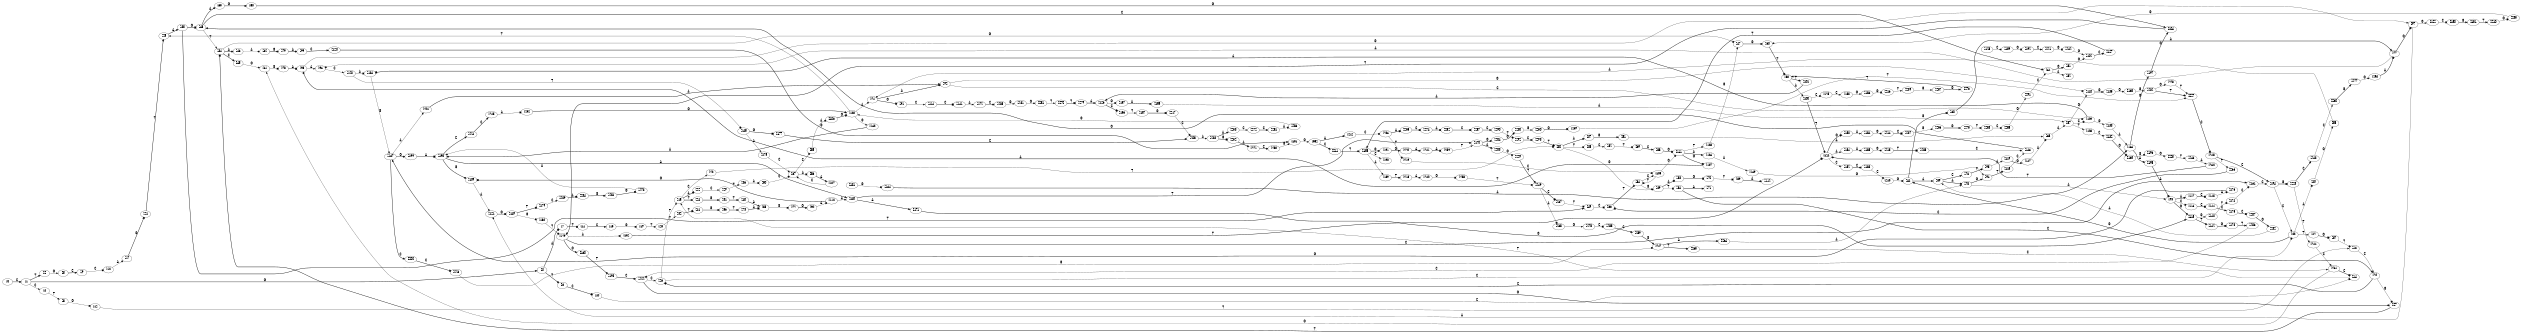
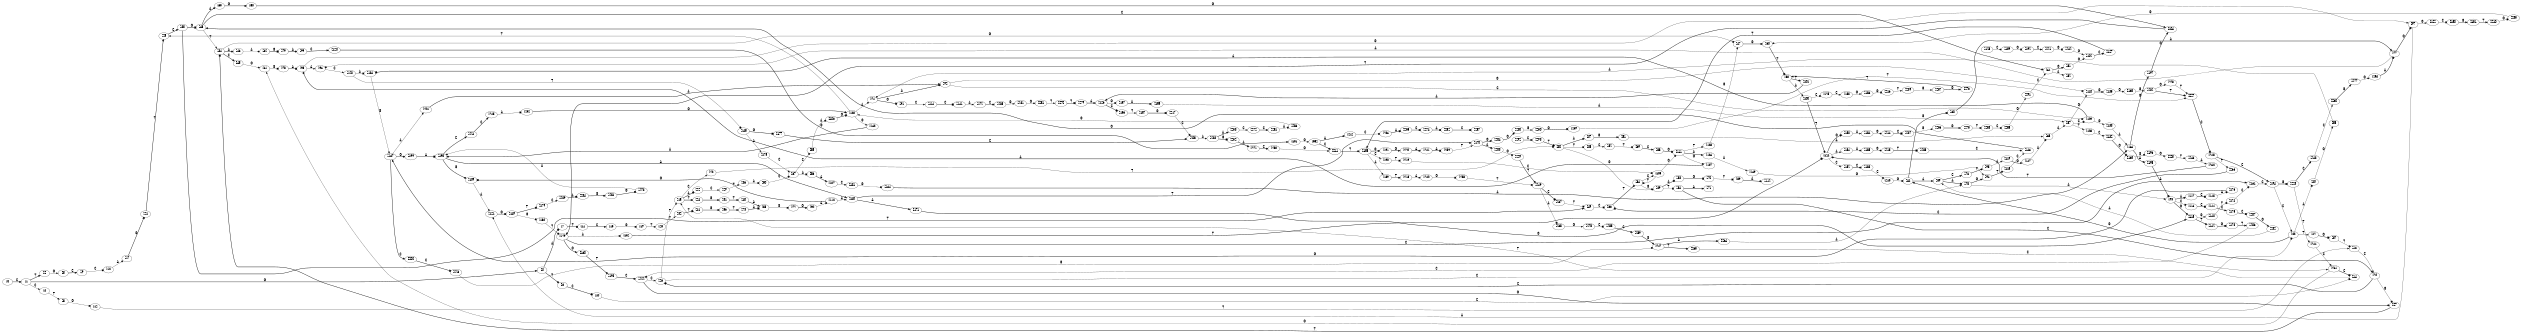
  strict digraph {
    fontname=Lato
    rankdir=LR
    node [fontname=Lato]
    edge [arrowhead=box fontname=Lato style=bold]
    S0
    S1
    S2
    S3
    S4
    S5
    S6
    S7
    S8
    S9
    S10
    S11
    S12
    S13
    S14
    S15
    S16
    S17
    S18
    S19
    S20
    S21
    S22
    S23
    S24
    S25
    S26
    S27
    S28
    S29
    S30
    S31
    S32
    S33
    S34
    S35
    S36
    S37
    S38
    S39
    S40
    S41
    S42
    S43
    S44
    S45
    S46
    S47
    S48
    S49
    S50
    S51
    S52
    S53
    S54
    S55
    S56
    S57
    S58
    S59
    S60
    S61
    S62
    S63
    S64
    S65
    S66
    S67
    S68
    S69
    S70
    S71
    S72
    S73
    S74
    S75
    S76
    S77
    S78
    S79
    S80
    S81
    S82
    S83
    S84
    S85
    S86
    S87
    S88
    S89
    S90
    S91
    S92
    S93
    S94
    S95
    S96
    S97
    S98
    S99
    S100
    S101
    S102
    S104
    S105
    S106
    S107
    S108
    S109
    S110
    S111
    S112
    S113
    S114
    S115
    S116
    S117
    S118
    S119
    S120
    S121
    S122
    S123
    S124
    S125
    S126
    S127
    S129
    S130
    S131
    S132
    S133
    S134
    S135
    S136
    S137
    S138
    S139
    S140
    S141
    S142
    S143
    S144
    S145
    S146
    S147
    S148
    S149
    S150
    S151
    S152
    S153
    S154
    S155
    S156
    S157
    S158
    S128
    S159
    S160
    S161
    S162
    S163
    S164
    S165
    S166
    S167
    S168
    S169
    S170
    S171
    S172
    S173
    S174
    S175
    S176
    S177
    S178
    S179
    S180
    S181
    n182 [label=S582]
    S183
    S184
    S185
    S186
    S187
    S188
    S189
    S190
    S191
    S192
    S193
    S194
    S195
    S196
    S197
    S198
    S199
    S200
    S201
    S202
    S203
    S204
    S205
    S206
    S207
    S208
    S209
    S210
    S211
    S212
    S213
    S214
    S215
    S216
    S217
    S218
    S219
    S220
    S221
    S222
    S223
    S224
    S225
    S226
    S227
    S228
    S229
    S230
    S231
    S232
    S233
    S234
    S235
    S236
    S237
    S238
    S239
    S240
    S241
    S242
    S243
    S244
    S245
    S246
    S247
    S248
    S249
    S250
    S251
    S252
    S253
    S254
    S255
    S256
    S257
    S258
    S259
    S260
    S261
    S262
    S263
    S264
    S265
    S266
    S267
    S268
    S269
    S270
    S271
    S272
    S273
    S274
    S275
    S276
    S277
    S278
    S279
    S280
    S281
    S282
    S283
    S284
    S285
    S286
    S287
    S288
    S289
-   S290
    S291
    S292
    S293
    S0 -> S1 [arrowhead=diamond label=C]
    S1 -> S2 [arrowhead=normal label=T]
    S1 -> S3 [arrowhead=normal label=G]
    S1 -> S4 [arrowhead=normal label=C style=solid]
    S2 -> S5 [arrowhead=normal label=G style=solid]
    S3 -> S6 [arrowhead=diamond label=T]
    S3 -> S7 [label=A]
    S4 -> S8 [arrowhead=diamond label=T style=solid]
    S5 -> S9 [arrowhead=normal label=C]
    S6 -> S10 [label=C]
    S7 -> S11 [label=T]
    S8 -> S12 [label=G style=solid]
    S9 -> S13 [label=C style=solid]
    S10 -> S14 [label=C style=solid]
    S11 -> S15 [arrowhead=normal label=C]
    S12 -> S16 [arrowhead=normal label=T style=solid]
    S13 -> S17 [arrowhead=diamond label=A style=solid]
    S14 -> S18 [arrowhead=normal label=T style=solid]
    S15 -> S19 [label=G style=solid]
    S16 -> S20 [arrowhead=normal label=C style=solid]
    S17 -> S21 [label=G]
    S18 -> S22 [label=A]
    S18 -> S23 [arrowhead=normal label=C style=solid]
    S18 -> S24 [arrowhead=diamond label=T]
    S19 -> S25 [arrowhead=diamond label=T style=solid]
    S20 -> S26 [label=C]
    S20 -> S27 [label=G style=solid]
    S21 -> S28 [arrowhead=diamond label=T]
    S22 -> S29 [arrowhead=normal label=C style=solid]
    S23 -> S30 [label=T style=solid]
    S24 -> S31 [arrowhead=normal label=G]
    S25 -> S32 [arrowhead=normal label=T style=solid]
    S26 -> S18 [arrowhead=diamond label=T style=solid]
    S26 -> S33 [label=C style=solid]
    S27 -> S34 [label=T]
-   S28 -> S35 [arrowhead=normal label=A]
+   S28 -> S35 [arrowhead=normal label=C]
    S29 -> S36 [arrowhead=diamond label=T style=solid]
    S30 -> S37 [arrowhead=diamond label=A]
    S30 -> S38 [label=T style=solid]
    S30 -> S39 [arrowhead=diamond label=G style=solid]
    S31 -> S40 [arrowhead=normal label=T]
    S32 -> S41 [label=T]
    S33 -> S42 [arrowhead=normal label=T style=solid]
    S33 -> S43 [label=A style=solid]
    S33 -> S44 [arrowhead=normal label=G]
    S34 -> S45 [arrowhead=normal label=C]
    S34 -> S46 [arrowhead=diamond label=A]
    S34 -> S47 [label=G style=solid]
    S35 -> S48 [label=G]
    S35 -> S49 [arrowhead=normal label=T]
    S36 -> S50 [label=A style=solid]
    S37 -> S51 [arrowhead=normal label=G]
    S38 -> S52 [arrowhead=normal label=C style=solid]
    S39 -> S53 [label=A]
    S39 -> S54 [label=T style=solid]
    S40 -> S55 [arrowhead=normal label=A]
    S41 -> S56 [arrowhead=diamond label=G]
    S42 -> S57 [label=G]
    S43 -> S58 [arrowhead=diamond label=G style=solid]
    S44 -> S59 [arrowhead=normal label=A]
    S44 -> S60 [label=G]
    S45 -> S61 [arrowhead=diamond label=G style=solid]
    S46 -> S62 [arrowhead=diamond label=A style=solid]
    S47 -> S63 [arrowhead=diamond label=G]
    S48 -> S34 [arrowhead=normal label=T style=solid]
    S48 -> S64 [arrowhead=diamond label=C]
    S48 -> S65 [arrowhead=diamond label=A]
    S49 -> S66 [label=C style=solid]
    S50 -> S67 [label=C style=solid]
    S51 -> S68 [arrowhead=normal label=A style=solid]
    S52 -> S69 [label=T style=solid]
    S53 -> S70 [label=G]
    S54 -> S20 [arrowhead=normal label=C]
    S54 -> S71 [arrowhead=normal label=A]
    S55 -> S72 [label=G style=solid]
    S56 -> S73 [arrowhead=normal label=T]
    S57 -> S16 [label=T style=solid]
    S58 -> S74 [arrowhead=diamond label=A style=solid]
    S59 -> S75 [label=A]
    S59 -> S76 [arrowhead=normal label=C]
    S60 -> S77 [arrowhead=normal label=A]
    S61 -> S78 [label=G style=solid]
-   S62 -> S79 [arrowhead=diamond label=G]
+   S62 -> S79 [label=G]
    S63 -> S80 [label=T]
    S64 -> S81 [arrowhead=normal label=G]
    S64 -> S82 [arrowhead=diamond label=A style=solid]
    S65 -> S83 [arrowhead=diamond label=G]
    S66 -> S84 [arrowhead=diamond label=T]
    S67 -> S85 [label=C style=solid]
    S67 -> S86 [label=A style=solid]
    S68 -> S87 [arrowhead=diamond label=A style=solid]
    S69 -> S88 [arrowhead=normal label=C]
    S70 -> S89 [label=T style=solid]
    S72 -> S90 [arrowhead=diamond label=G]
    S73 -> S55 [label=A]
    S74 -> S91 [label=G]
    S74 -> S92 [arrowhead=diamond label=A]
    S75 -> S93 [arrowhead=diamond label=A style=solid]
    S75 -> S94 [arrowhead=normal label=G]
    S76 -> S95 [arrowhead=diamond label=T]
    S77 -> S96 [label=A style=solid]
    S77 -> S97 [label=G]
    S78 -> S98 [label=A]
    S79 -> S99 [arrowhead=diamond label=A]
    S80 -> S100 [arrowhead=diamond label=A style=solid]
    S80 -> S101 [arrowhead=diamond label=T]
    S81 -> S102 [arrowhead=diamond label=G style=solid]
    S83 -> S104 [arrowhead=normal label=G]
    S84 -> S39 [arrowhead=normal label=G style=solid]
    S84 -> S105 [arrowhead=diamond label=C style=solid]
    S85 -> S106 [label=A style=solid]
    S86 -> S107 [arrowhead=normal label=A]
    S87 -> S108 [arrowhead=normal label=T style=solid]
    S87 -> S109 [label=C style=solid]
    S87 -> S110 [arrowhead=diamond label=G style=solid]
    S88 -> S111 [label=G]
    S89 -> S112 [arrowhead=diamond label=A]
    S90 -> S113 [label=A style=solid]
    S91 -> S114 [arrowhead=normal label=C style=solid]
    S92 -> S109 [label=C style=solid]
    S92 -> S110 [label=G style=solid]
    S93 -> S115 [arrowhead=diamond label=G]
    S93 -> S116 [label=C style=solid]
    S93 -> S117 [arrowhead=diamond label=A]
    S94 -> S118 [arrowhead=diamond label=T]
    S95 -> S119 [arrowhead=normal label=A style=solid]
    S96 -> S120 [arrowhead=normal label=C style=solid]
    S97 -> S121 [arrowhead=diamond label=A style=solid]
    S97 -> S122 [arrowhead=normal label=G style=solid]
    S98 -> S96 [arrowhead=normal label=A style=solid]
    S98 -> S97 [arrowhead=normal label=G style=solid]
    S99 -> S123 [arrowhead=normal label=C]
    S100 -> S124 [arrowhead=diamond label=T]
    S100 -> S125 [label=C style=solid]
    S101 -> S126 [arrowhead=normal label=A]
    S102 -> S127 [arrowhead=diamond label=C]
    S104 -> S129 [arrowhead=diamond label=T]
    S105 -> S84 [label=T style=solid]
    S105 -> S111 [label=G style=solid]
    S106 -> S130 [label=G]
-   S107 -> S67 [arrowhead=diamond label=C style=solid]
+   S107 -> S131 [arrowhead=diamond label=C style=solid]
    S108 -> S132 [arrowhead=diamond label=C style=solid]
    S109 -> S133 [arrowhead=normal label=G style=solid]
    S109 -> S134 [label=A]
    S110 -> S135 [arrowhead=normal label=G]
    S111 -> S136 [arrowhead=normal label=A]
-   S111 -> S137 [label=G]
+   S111 -> S137 [label=G style=solid]
    S111 -> S138 [arrowhead=diamond label=T style=solid]
    S113 -> S139 [label=G]
    S113 -> S140 [arrowhead=diamond label=A style=solid]
    S114 -> S141 [label=C]
    S115 -> S142 [arrowhead=diamond label=T]
    S115 -> S143 [arrowhead=normal label=G style=solid]
    S116 -> S144 [label=C]
    S117 -> S145 [label=C]
    S118 -> S146 [arrowhead=normal label=C style=solid]
    S119 -> S147 [arrowhead=normal label=G]
    S120 -> S134 [label=A style=solid]
    S120 -> S148 [label=T style=solid]
    S121 -> S149 [label=G]
    S122 -> S150 [label=C style=solid]
    S123 -> S151 [arrowhead=normal label=G]
    S124 -> S152 [arrowhead=diamond label=C style=solid]
    S124 -> S153 [label=G]
    S124 -> S154 [arrowhead=normal label=A style=solid]
    S125 -> S155 [arrowhead=normal label=C style=solid]
    S126 -> S156 [label=C]
    S126 -> S157 [label=G style=solid]
    S127 -> S158 [arrowhead=normal label=T]
    S129 -> S160 [arrowhead=normal label=G]
    S129 -> S161 [arrowhead=normal label=C]
    S129 -> S162 [label=A style=solid]
    S130 -> S28 [arrowhead=normal label=T style=solid]
    S130 -> S74 [arrowhead=diamond label=A style=solid]
    S130 -> S163 [arrowhead=normal label=G style=solid]
    S131 -> S164 [label=G style=solid]
    S132 -> S165 [label=G]
    S133 -> S166 [arrowhead=diamond label=A style=solid]
    S134 -> S167 [arrowhead=diamond label=G style=solid]
    S135 -> S168 [arrowhead=diamond label=G style=solid]
    S136 -> S169 [arrowhead=normal label=A style=solid]
    S137 -> S98 [arrowhead=diamond label=A]
    S138 -> S47 [arrowhead=diamond label=G style=solid]
    S139 -> S121 [arrowhead=diamond label=A style=solid]
    S140 -> S170 [arrowhead=diamond label=T]
    S140 -> S171 [arrowhead=normal label=A]
    S141 -> S172 [arrowhead=normal label=A style=solid]
    S142 -> S173 [label=G]
    S143 -> S174 [label=T style=solid]
    S144 -> S175 [arrowhead=normal label=C]
    S145 -> S176 [label=A style=solid]
    S146 -> S48 [arrowhead=normal label=G]
    S147 -> S68 [label=A style=solid]
    S148 -> S177 [label=G]
    S148 -> S178 [arrowhead=normal label=A style=solid]
    S149 -> S179 [label=T]
    S149 -> S180 [label=G style=solid]
    S150 -> S181 [arrowhead=normal label=G]
    S151 -> n182 [arrowhead=normal label=G style=solid]
    S152 -> S183 [arrowhead=diamond label=C]
    S153 -> S184 [arrowhead=normal label=A style=solid]
    S154 -> S185 [arrowhead=diamond label=A style=solid]
    S155 -> S186 [arrowhead=normal label=G style=solid]
    S156 -> S187 [arrowhead=normal label=T style=solid]
    S157 -> S188 [arrowhead=diamond label=A]
    S158 -> S189 [arrowhead=diamond label=A style=solid]
    S158 -> S190 [arrowhead=normal label=C style=solid]
    S158 -> S191 [arrowhead=diamond label=G]
    S128 -> S159 [arrowhead=diamond label=C style=solid]
    S159 -> S192 [label=G style=solid]
    S160 -> S193 [arrowhead=diamond label=T]
    S161 -> S194 [arrowhead=diamond label=C style=solid]
    S162 -> S124 [label=T]
    S163 -> S195 [arrowhead=diamond label=A]
    S164 -> S166 [arrowhead=diamond label=A]
    S165 -> S196 [label=G style=solid]
    S166 -> S197 [arrowhead=normal label=G]
    S166 -> S198 [arrowhead=diamond label=A]
    S167 -> S199 [arrowhead=diamond label=G]
    S167 -> S200 [arrowhead=normal label=C]
    S167 -> S201 [arrowhead=diamond label=A style=solid]
    S168 -> S202 [arrowhead=normal label=G style=solid]
    S169 -> S94 [arrowhead=normal label=G style=solid]
    S170 -> S203 [arrowhead=diamond label=A]
    S170 -> S204 [arrowhead=diamond label=G]
    S171 -> S115 [arrowhead=normal label=G]
    S172 -> S205 [arrowhead=diamond label=C]
    S173 -> S206 [arrowhead=normal label=T]
    S174 -> S161 [label=C style=solid]
    S175 -> S207 [label=C]
    S176 -> S167 [arrowhead=normal label=G]
    S177 -> S208 [arrowhead=diamond label=C]
    S178 -> S67 [arrowhead=diamond label=C style=solid]
    S179 -> S209 [arrowhead=diamond label=C style=solid]
    S180 -> S129 [label=T style=solid]
    S181 -> S210 [arrowhead=normal label=T]
    n182 -> S211 [arrowhead=diamond label=C]
    n182 -> S212 [arrowhead=diamond label=A]
    S183 -> S213 [label=C style=solid]
    S184 -> S214 [arrowhead=diamond label=G style=solid]
    S185 -> S215 [arrowhead=diamond label=G style=solid]
    S186 -> S216 [label=G style=solid]
    S187 -> S217 [label=G]
    S188 -> S87 [arrowhead=normal label=A style=solid]
    S189 -> S218 [arrowhead=diamond label=T]
-   S236 -> S219 [label=T style=solid]
+   S190 -> S219 [label=T style=solid]
    S191 -> S220 [arrowhead=normal label=G]
    S192 -> S221 [arrowhead=normal label=C]
    S193 -> S222 [arrowhead=diamond label=C]
    S194 -> S33 [arrowhead=diamond label=C style=solid]
    S194 -> S223 [label=G]
    S195 -> S139 [arrowhead=diamond label=G]
    S195 -> S140 [arrowhead=normal label=A]
    S195 -> S224 [arrowhead=normal label=C]
    S196 -> S225 [arrowhead=diamond label=G style=solid]
    S197 -> S104 [arrowhead=normal label=G]
    S198 -> S93 [label=A]
    S199 -> S195 [label=A]
    S200 -> S226 [label=C]
    S201 -> S92 [arrowhead=normal label=A]
    S202 -> S227 [arrowhead=diamond label=T]
    S202 -> S228 [arrowhead=diamond label=G style=solid]
    S203 -> S229 [label=G style=solid]
    S204 -> S230 [arrowhead=diamond label=G]
    S205 -> S231 [arrowhead=normal label=G style=solid]
    S206 -> S222 [label=C style=solid]
    S207 -> S232 [arrowhead=normal label=G]
    S208 -> S233 [arrowhead=normal label=A style=solid]
    S209 -> S234 [label=A]
    S210 -> S235 [label=G style=solid]
    S211 -> S158 [arrowhead=diamond label=T]
    S212 -> S236 [label=C style=solid]
    S213 -> S44 [label=G style=solid]
    S214 -> S237 [label=C]
    S215 -> S238 [label=T]
    S216 -> S239 [arrowhead=normal label=T style=solid]
    S217 -> S208 [label=C style=solid]
    S218 -> S240 [arrowhead=diamond label=A style=solid]
    S219 -> S105 [label=C style=solid]
    S220 -> S241 [arrowhead=diamond label=A]
    S221 -> S242 [label=G style=solid]
    S222 -> S26 [arrowhead=normal label=C style=solid]
    S222 -> S27 [arrowhead=diamond label=G]
    S223 -> S243 [arrowhead=diamond label=C]
    S223 -> S244 [arrowhead=diamond label=T style=solid]
    S224 -> S245 [arrowhead=normal label=C]
    S225 -> S246 [arrowhead=diamond label=T style=solid]
    S226 -> S247 [label=G style=solid]
    S227 -> S248 [label=C]
    S228 -> S227 [arrowhead=diamond label=T style=solid]
    S229 -> S249 [arrowhead=diamond label=T]
    S230 -> S250 [arrowhead=normal label=G style=solid]
    S231 -> S251 [arrowhead=diamond label=G style=solid]
    S232 -> S59 [arrowhead=normal label=A style=solid]
    S233 -> S252 [label=G]
    S233 -> S253 [arrowhead=normal label=A]
    S234 -> S254 [arrowhead=diamond label=G]
    S235 -> S63 [arrowhead=diamond label=G style=solid]
    S236 -> S255 [label=A]
    S237 -> S256 [arrowhead=diamond label=G style=solid]
    S238 -> S146 [arrowhead=diamond label=C style=solid]
    S239 -> S257 [arrowhead=normal label=G style=solid]
    S240 -> S258 [label=G style=solid]
    S241 -> S259 [label=A]
    S242 -> S102 [arrowhead=normal label=G style=solid]
    S243 -> S260 [arrowhead=normal label=C style=solid]
    S244 -> S261 [arrowhead=diamond label=C style=solid]
    S245 -> S262 [label=A style=solid]
    S246 -> S263 [arrowhead=normal label=A style=solid]
    S247 -> S264 [arrowhead=diamond label=A]
    S247 -> S265 [arrowhead=diamond label=T]
    S248 -> S194 [arrowhead=normal label=C]
    S248 -> S266 [arrowhead=diamond label=T style=solid]
    S249 -> S267 [label=C]
    S249 -> S268 [label=A style=solid]
    S250 -> S269 [label=G]
    S251 -> S270 [arrowhead=normal label=T style=solid]
    S252 -> S271 [arrowhead=diamond label=A]
    S253 -> S272 [arrowhead=normal label=C style=solid]
    S254 -> S273 [label=G]
    S255 -> S274 [label=C]
    S256 -> S275 [arrowhead=normal label=G]
    S257 -> S276 [arrowhead=normal label=G]
    S258 -> S249 [label=T style=solid]
    S259 -> S170 [arrowhead=normal label=T style=solid]
    S260 -> S277 [arrowhead=normal label=G]
    S261 -> S14 [label=C]
    S261 -> S61 [arrowhead=normal label=G style=solid]
    S262 -> S130 [arrowhead=diamond label=G]
    S263 -> S124 [arrowhead=diamond label=T]
    S264 -> S75 [arrowhead=normal label=A style=solid]
    S265 -> S261 [arrowhead=normal label=C style=solid]
    S266 -> S66 [label=C]
    S267 -> S49 [label=T style=solid]
    S268 -> S278 [arrowhead=normal label=G style=solid]
    S269 -> S227 [arrowhead=diamond label=T style=solid]
    S270 -> S279 [label=T]
    S271 -> S280 [arrowhead=diamond label=C]
    S272 -> S281 [arrowhead=normal label=C]
    S273 -> S195 [arrowhead=diamond label=A style=solid]
    S274 -> S282 [label=A]
    S275 -> S283 [label=T style=solid]
    S276 -> S80 [arrowhead=normal label=T]
    S277 -> S284 [arrowhead=diamond label=G style=solid]
    S278 -> S285 [label=C style=solid]
    S279 -> S126 [arrowhead=normal label=A]
-   S280 -> S151 [arrowhead=diamond label=G style=solid]
+   S280 -> S211 [arrowhead=diamond label=G style=solid]
    S281 -> S286 [label=A style=solid]
    S282 -> S287 [label=C]
    S283 -> S288 [label=C style=solid]
    S284 -> S77 [label=A]
    S285 -> S289 [arrowhead=diamond label=C]
    S286 -> S130 [arrowhead=normal label=G style=solid]
-   S287 -> S290 [arrowhead=normal label=C]
    S288 -> S291 [arrowhead=normal label=G style=solid]
    S289 -> S247 [arrowhead=normal label=G]
-   S290 -> S292 [label=T style=solid]
    S291 -> S64 [arrowhead=diamond label=C style=solid]
    S292 -> S293 [arrowhead=diamond label=C]
    S293 -> S30 [label=T]
  }
